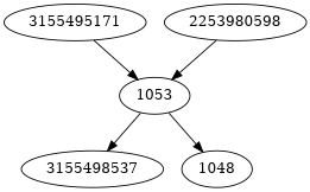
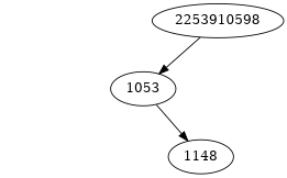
  strict digraph {
    n1 [label=1053]
-   3155495171
-   3155498537
-   1048
-   2253980598
-   n1 -> 3155498537
+   1048 [label=1148]
+   2253980598 [label=2253910598]
    n1 -> 1048
-   3155495171 -> n1
    2253980598 -> n1
  }
